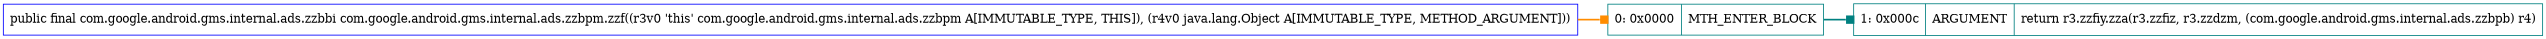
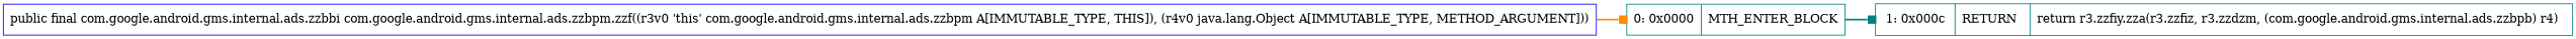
  digraph {
    rankdir=LR
    node [shape=record color=teal]
    edge [style=bold arrowhead=box]
    n1 [label="{0\:\ 0x0000|MTH_ENTER_BLOCK\l}"]
-   n2 [label="{1\:\ 0x000c|ARGUMENT\l|return r3.zzfiy.zza(r3.zzfiz, r3.zzdzm, (com.google.android.gms.internal.ads.zzbpb) r4)\l}"]
+   n2 [label="{1\:\ 0x000c|RETURN\l|return r3.zzfiy.zza(r3.zzfiz, r3.zzdzm, (com.google.android.gms.internal.ads.zzbpb) r4)\l}"]
    n3 [label="{public final com.google.android.gms.internal.ads.zzbbi com.google.android.gms.internal.ads.zzbpm.zzf((r3v0 'this' com.google.android.gms.internal.ads.zzbpm A[IMMUTABLE_TYPE, THIS]), (r4v0 java.lang.Object A[IMMUTABLE_TYPE, METHOD_ARGUMENT])) }" color=blue]
    n1 -> n2 [color=teal]
    n3 -> n1 [color=darkorange]
  }
